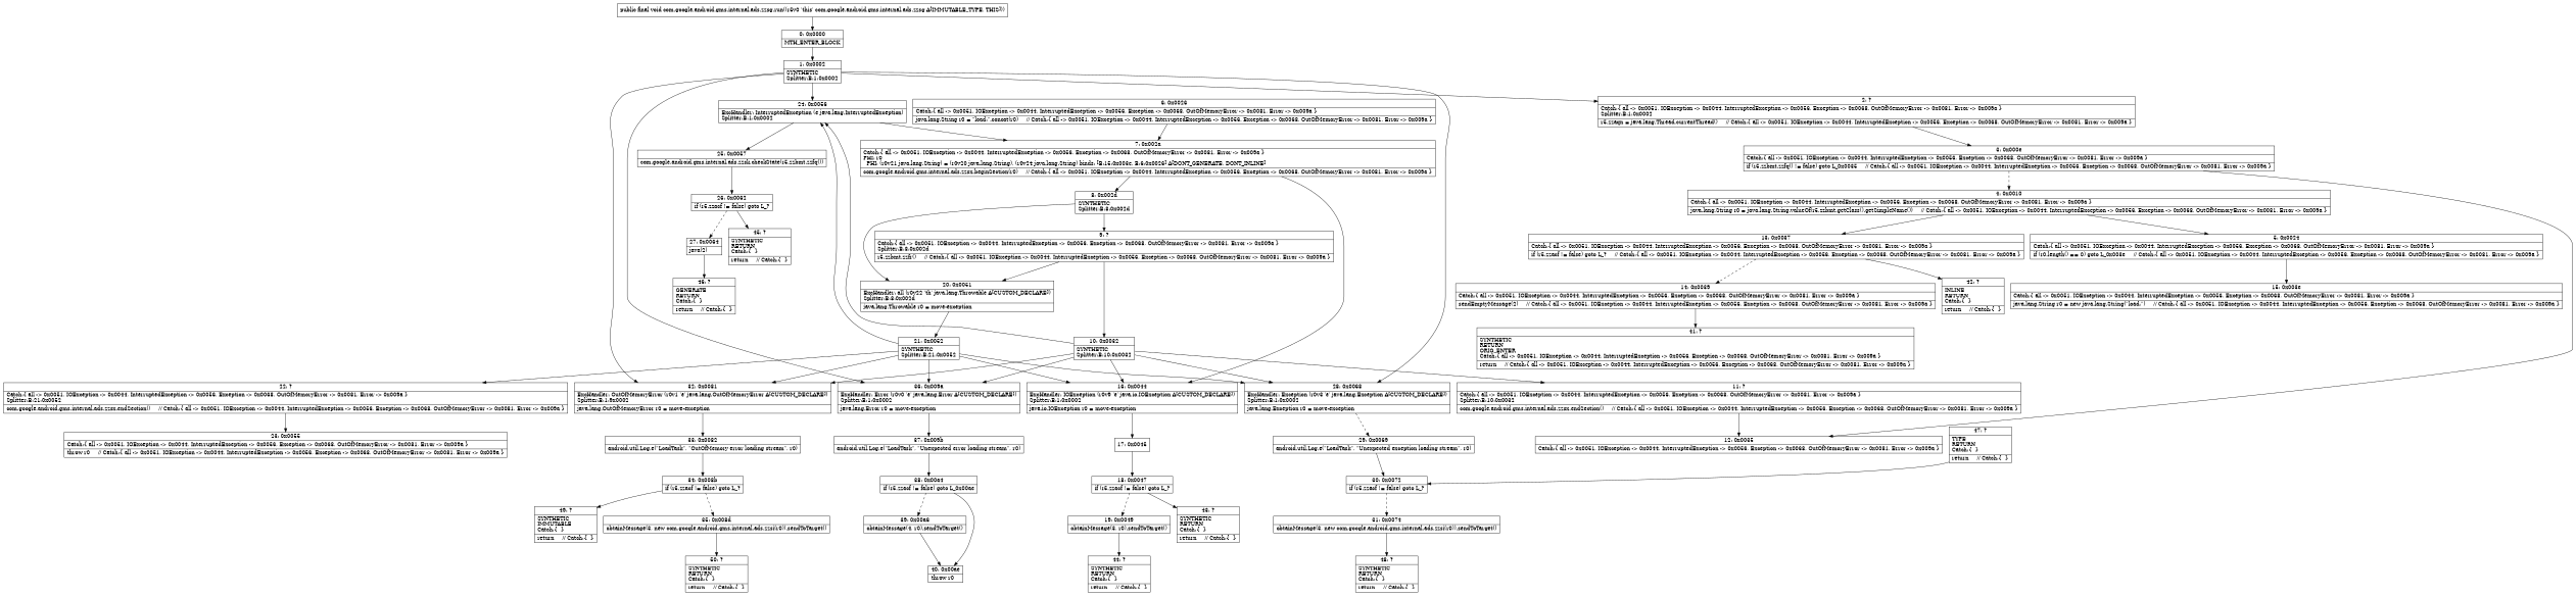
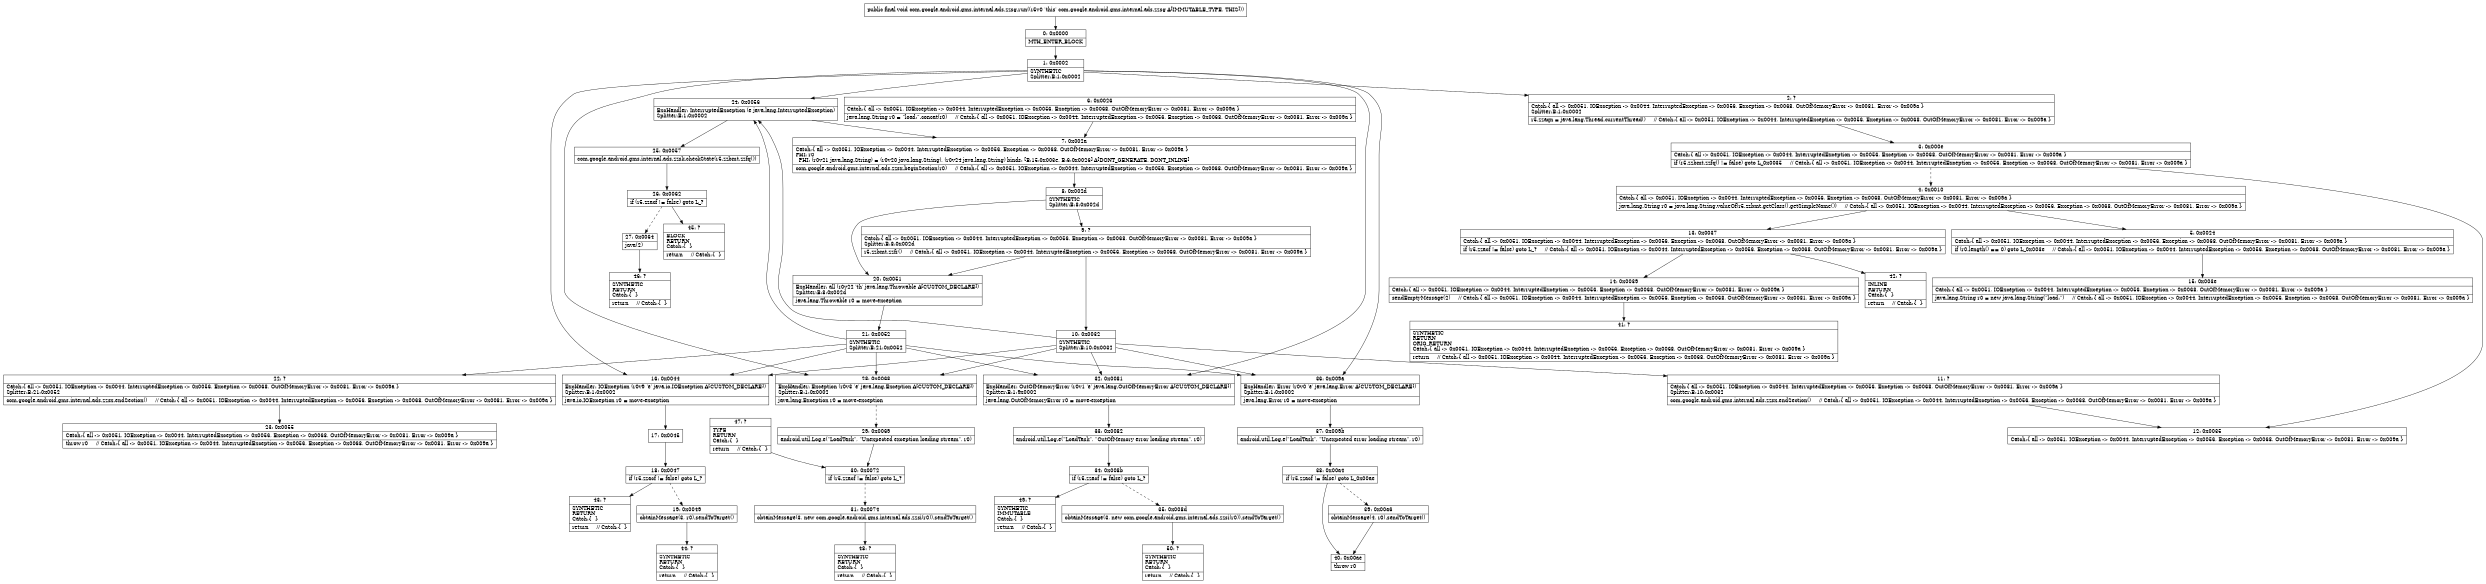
  digraph {
    node [shape=record]
    n1 [label="{0\:\ 0x0000|MTH_ENTER_BLOCK\l}"]
    n2 [label="{1\:\ 0x0002|SYNTHETIC\lSplitter:B:1:0x0002\l}"]
    n3 [label="{2\:\ ?|Catch:\{ all \-\> 0x0051, IOException \-\> 0x0044, InterruptedException \-\> 0x0056, Exception \-\> 0x0068, OutOfMemoryError \-\> 0x0081, Error \-\> 0x009a \}\lSplitter:B:1:0x0002\l|r5.zzaqn = java.lang.Thread.currentThread()     \/\/ Catch:\{ all \-\> 0x0051, IOException \-\> 0x0044, InterruptedException \-\> 0x0056, Exception \-\> 0x0068, OutOfMemoryError \-\> 0x0081, Error \-\> 0x009a \}\l}"]
    n4 [label="{16\:\ 0x0044|ExcHandler: IOException (r0v9 'e' java.io.IOException A[CUSTOM_DECLARE])\lSplitter:B:1:0x0002\l|java.io.IOException r0 = move\-exception\l}"]
    n5 [label="{24\:\ 0x0056|ExcHandler: InterruptedException (e java.lang.InterruptedException)\lSplitter:B:1:0x0002\l}"]
    n6 [label="{28\:\ 0x0068|ExcHandler: Exception (r0v3 'e' java.lang.Exception A[CUSTOM_DECLARE])\lSplitter:B:1:0x0002\l|java.lang.Exception r0 = move\-exception\l}"]
    n7 [label="{32\:\ 0x0081|ExcHandler: OutOfMemoryError (r0v1 'e' java.lang.OutOfMemoryError A[CUSTOM_DECLARE])\lSplitter:B:1:9x0002\l|java.lang.OutOfMemoryError r0 = move\-exception\l}"]
    n8 [label="{36\:\ 0x009a|ExcHandler: Error (r0v0 'e' java.lang.Error A[CUSTOM_DECLARE])\lSplitter:B:1:0x0002\l|java.lang.Error r0 = move\-exception\l}"]
    n9 [label="{3\:\ 0x000e|Catch:\{ all \-\> 0x0051, IOException \-\> 0x0044, InterruptedException \-\> 0x0056, Exception \-\> 0x0068, OutOfMemoryError \-\> 0x0081, Error \-\> 0x009a \}\l|if (r5.zzbmt.zzfq() != false) goto L_0x0035     \/\/ Catch:\{ all \-\> 0x0051, IOException \-\> 0x0044, InterruptedException \-\> 0x0056, Exception \-\> 0x0068, OutOfMemoryError \-\> 0x0081, Error \-\> 0x009a \}\l}"]
    n10 [label="{17\:\ 0x0045}"]
    n11 [label="{7\:\ 0x002a|Catch:\{ all \-\> 0x0051, IOException \-\> 0x0044, InterruptedException \-\> 0x0056, Exception \-\> 0x0068, OutOfMemoryError \-\> 0x0081, Error \-\> 0x009a \}\lPHI: r0 \l  PHI: (r0v21 java.lang.String) = (r0v20 java.lang.String), (r0v24 java.lang.String) binds: [B:15:0x003e, B:6:0x0026] A[DONT_GENERATE, DONT_INLINE]\l|com.google.android.gms.internal.ads.zzsx.beginSection(r0)     \/\/ Catch:\{ all \-\> 0x0051, IOException \-\> 0x0044, InterruptedException \-\> 0x0056, Exception \-\> 0x0068, OutOfMemoryError \-\> 0x0081, Error \-\> 0x009a \}\l}"]
    n12 [label="{25\:\ 0x0057|com.google.android.gms.internal.ads.zzsk.checkState(r5.zzbmt.zzfq())\l}"]
    n13 [label="{29\:\ 0x0069|android.util.Log.e(\"LoadTask\", \"Unexpected exception loading stream\", r0)\l}"]
    n14 [label="{33\:\ 0x0082|android.util.Log.e(\"LoadTask\", \"OutOfMemory error loading stream\", r0)\l}"]
    n15 [label="{37\:\ 0x009b|android.util.Log.e(\"LoadTask\", \"Unexpected error loading stream\", r0)\l}"]
    n16 [label="{4\:\ 0x0010|Catch:\{ all \-\> 0x0051, IOException \-\> 0x0044, InterruptedException \-\> 0x0056, Exception \-\> 0x0068, OutOfMemoryError \-\> 0x0081, Error \-\> 0x009a \}\l|java.lang.String r0 = java.lang.String.valueOf(r5.zzbmt.getClass().getSimpleName())     \/\/ Catch:\{ all \-\> 0x0051, IOException \-\> 0x0044, InterruptedException \-\> 0x0056, Exception \-\> 0x0068, OutOfMemoryError \-\> 0x0081, Error \-\> 0x009a \}\l}"]
    n17 [label="{12\:\ 0x0035|Catch:\{ all \-\> 0x0051, IOException \-\> 0x0044, InterruptedException \-\> 0x0056, Exception \-\> 0x0068, OutOfMemoryError \-\> 0x0081, Error \-\> 0x009a \}\l}"]
    n18 [label="{5\:\ 0x0024|Catch:\{ all \-\> 0x0051, IOException \-\> 0x0044, InterruptedException \-\> 0x0056, Exception \-\> 0x0068, OutOfMemoryError \-\> 0x0081, Error \-\> 0x009a \}\l|if (r0.length() == 0) goto L_0x003e     \/\/ Catch:\{ all \-\> 0x0051, IOException \-\> 0x0044, InterruptedException \-\> 0x0056, Exception \-\> 0x0068, OutOfMemoryError \-\> 0x0081, Error \-\> 0x009a \}\l}"]
    n19 [label="{13\:\ 0x0037|Catch:\{ all \-\> 0x0051, IOException \-\> 0x0044, InterruptedException \-\> 0x0056, Exception \-\> 0x0068, OutOfMemoryError \-\> 0x0081, Error \-\> 0x009a \}\l|if (r5.zzacf != false) goto L_?     \/\/ Catch:\{ all \-\> 0x0051, IOException \-\> 0x0044, InterruptedException \-\> 0x0056, Exception \-\> 0x0068, OutOfMemoryError \-\> 0x0081, Error \-\> 0x009a \}\l}"]
    n20 [label="{15\:\ 0x003e|Catch:\{ all \-\> 0x0051, IOException \-\> 0x0044, InterruptedException \-\> 0x0056, Exception \-\> 0x0068, OutOfMemoryError \-\> 0x0081, Error \-\> 0x009a \}\l|java.lang.String r0 = new java.lang.String(\"load:\")     \/\/ Catch:\{ all \-\> 0x0051, IOException \-\> 0x0044, InterruptedException \-\> 0x0056, Exception \-\> 0x0068, OutOfMemoryError \-\> 0x0081, Error \-\> 0x009a \}\l}"]
    n21 [label="{6\:\ 0x0026|Catch:\{ all \-\> 0x0051, IOException \-\> 0x0044, InterruptedException \-\> 0x0056, Exception \-\> 0x0068, OutOfMemoryError \-\> 0x0081, Error \-\> 0x009a \}\l|java.lang.String r0 = \"load:\".concat(r0)     \/\/ Catch:\{ all \-\> 0x0051, IOException \-\> 0x0044, InterruptedException \-\> 0x0056, Exception \-\> 0x0068, OutOfMemoryError \-\> 0x0081, Error \-\> 0x009a \}\l}"]
    n22 [label="{8\:\ 0x002d|SYNTHETIC\lSplitter:B:8:0x002d\l}"]
    n23 [label="{9\:\ ?|Catch:\{ all \-\> 0x0051, IOException \-\> 0x0044, InterruptedException \-\> 0x0056, Exception \-\> 0x0068, OutOfMemoryError \-\> 0x0081, Error \-\> 0x009a \}\lSplitter:B:8:0x002d\l|r5.zzbmt.zzfr()     \/\/ Catch:\{ all \-\> 0x0051, IOException \-\> 0x0044, InterruptedException \-\> 0x0056, Exception \-\> 0x0068, OutOfMemoryError \-\> 0x0081, Error \-\> 0x009a \}\l}"]
    n24 [label="{20\:\ 0x0051|ExcHandler: all (r0v22 'th' java.lang.Throwable A[CUSTOM_DECLARE])\lSplitter:B:8:0x002d\l|java.lang.Throwable r0 = move\-exception\l}"]
    n25 [label="{10\:\ 0x0032|SYNTHETIC\lSplitter:B:10:0x0032\l}"]
    n26 [label="{21\:\ 0x0052|SYNTHETIC\lSplitter:B:21:0x0052\l}"]
    n27 [label="{11\:\ ?|Catch:\{ all \-\> 0x0051, IOException \-\> 0x0044, InterruptedException \-\> 0x0056, Exception \-\> 0x0068, OutOfMemoryError \-\> 0x0081, Error \-\> 0x009a \}\lSplitter:B:10:0x0032\l|com.google.android.gms.internal.ads.zzsx.endSection()     \/\/ Catch:\{ all \-\> 0x0051, IOException \-\> 0x0044, InterruptedException \-\> 0x0056, Exception \-\> 0x0068, OutOfMemoryError \-\> 0x0081, Error \-\> 0x009a \}\l}"]
    n28 [label="{14\:\ 0x0039|Catch:\{ all \-\> 0x0051, IOException \-\> 0x0044, InterruptedException \-\> 0x0056, Exception \-\> 0x0068, OutOfMemoryError \-\> 0x0081, Error \-\> 0x009a \}\l|sendEmptyMessage(2)     \/\/ Catch:\{ all \-\> 0x0051, IOException \-\> 0x0044, InterruptedException \-\> 0x0056, Exception \-\> 0x0068, OutOfMemoryError \-\> 0x0081, Error \-\> 0x009a \}\l}"]
    n29 [label="{42\:\ ?|INLINE\lRETURN\lCatch:\{  \}\l|return     \/\/ Catch:\{  \}\l}"]
-   n30 [label="{41\:\ ?|SYNTHETIC\lRETURN\lORIG_ENTER\lCatch:\{ all \-\> 0x0051, IOException \-\> 0x0044, InterruptedException \-\> 0x0056, Exception \-\> 0x0068, OutOfMemoryError \-\> 0x0081, Error \-\> 0x009a \}\l|return     \/\/ Catch:\{ all \-\> 0x0051, IOException \-\> 0x0044, InterruptedException \-\> 0x0056, Exception \-\> 0x0068, OutOfMemoryError \-\> 0x0081, Error \-\> 0x009a \}\l}"]
+   n30 [label="{41\:\ ?|SYNTHETIC\lRETURN\lORIG_RETURN\lCatch:\{ all \-\> 0x0051, IOException \-\> 0x0044, InterruptedException \-\> 0x0056, Exception \-\> 0x0068, OutOfMemoryError \-\> 0x0081, Error \-\> 0x009a \}\l|return     \/\/ Catch:\{ all \-\> 0x0051, IOException \-\> 0x0044, InterruptedException \-\> 0x0056, Exception \-\> 0x0068, OutOfMemoryError \-\> 0x0081, Error \-\> 0x009a \}\l}"]
    n31 [label="{18\:\ 0x0047|if (r5.zzacf != false) goto L_?\l}"]
    n32 [label="{19\:\ 0x0049|obtainMessage(3, r0).sendToTarget()\l}"]
    n33 [label="{43\:\ ?|SYNTHETIC\lRETURN\lCatch:\{  \}\l|return     \/\/ Catch:\{  \}\l}"]
    n34 [label="{44\:\ ?|SYNTHETIC\lRETURN\lCatch:\{  \}\l|return     \/\/ Catch:\{  \}\l}"]
    n35 [label="{22\:\ ?|Catch:\{ all \-\> 0x0051, IOException \-\> 0x0044, InterruptedException \-\> 0x0056, Exception \-\> 0x0068, OutOfMemoryError \-\> 0x0081, Error \-\> 0x009a \}\lSplitter:B:21:0x0052\l|com.google.android.gms.internal.ads.zzsx.endSection()     \/\/ Catch:\{ all \-\> 0x0051, IOException \-\> 0x0044, InterruptedException \-\> 0x0056, Exception \-\> 0x0068, OutOfMemoryError \-\> 0x0081, Error \-\> 0x009a \}\l}"]
    n36 [label="{23\:\ 0x0055|Catch:\{ all \-\> 0x0051, IOException \-\> 0x0044, InterruptedException \-\> 0x0056, Exception \-\> 0x0068, OutOfMemoryError \-\> 0x0081, Error \-\> 0x009a \}\l|throw r0     \/\/ Catch:\{ all \-\> 0x0051, IOException \-\> 0x0044, InterruptedException \-\> 0x0056, Exception \-\> 0x0068, OutOfMemoryError \-\> 0x0081, Error \-\> 0x009a \}\l}"]
    n37 [label="{26\:\ 0x0062|if (r5.zzacf != false) goto L_?\l}"]
    n38 [label="{27\:\ 0x0064|java(2)\l}"]
-   n39 [label="{45\:\ ?|SYNTHETIC\lRETURN\lCatch:\{  \}\l|return     \/\/ Catch:\{  \}\l}"]
-   n40 [label="{46\:\ ?|GENERATE\lRETURN\lCatch:\{  \}\l|return     \/\/ Catch:\{  \}\l}"]
+   n39 [label="{45\:\ ?|BLOCK\lRETURN\lCatch:\{  \}\l|return     \/\/ Catch:\{  \}\l}"]
+   n40 [label="{46\:\ ?|SYNTHETIC\lRETURN\lCatch:\{  \}\l|return     \/\/ Catch:\{  \}\l}"]
    n41 [label="{30\:\ 0x0072|if (r5.zzacf != false) goto L_?\l}"]
    n42 [label="{31\:\ 0x0074|obtainMessage(3, new com.google.android.gms.internal.ads.zzsi(r0)).sendToTarget()\l}"]
    n43 [label="{48\:\ ?|SYNTHETIC\lRETURN\lCatch:\{  \}\l|return     \/\/ Catch:\{  \}\l}"]
    n44 [label="{47\:\ ?|TYPE\lRETURN\lCatch:\{  \}\l|return     \/\/ Catch:\{  \}\l}"]
    n45 [label="{34\:\ 0x008b|if (r5.zzacf != false) goto L_?\l}"]
    n46 [label="{35\:\ 0x008d|obtainMessage(3, new com.google.android.gms.internal.ads.zzsi(r0)).sendToTarget()\l}"]
    n47 [label="{49\:\ ?|SYNTHETIC\lIMMUTABLE\lCatch:\{  \}\l|return     \/\/ Catch:\{  \}\l}"]
    n48 [label="{50\:\ ?|SYNTHETIC\lRETURN\lCatch:\{  \}\l|return     \/\/ Catch:\{  \}\l}"]
    n49 [label="{38\:\ 0x00a4|if (r5.zzacf != false) goto L_0x00ae\l}"]
    n50 [label="{39\:\ 0x00a6|obtainMessage(4, r0).sendToTarget()\l}"]
    n51 [label="{40\:\ 0x00ae|throw r0\l}"]
    n52 [label="{public final void com.google.android.gms.internal.ads.zzsg.run((r5v0 'this' com.google.android.gms.internal.ads.zzsg A[IMMUTABLE_TYPE, THIS])) }"]
    n1 -> n2
    n2 -> n3
-   n11 -> n4
+   n2 -> n4
    n2 -> n5
    n2 -> n6
    n2 -> n7
    n2 -> n8
    n3 -> n9
    n4 -> n10
    n5 -> n11
    n5 -> n12
    n6 -> n13 [style=dashed]
    n7 -> n14
    n8 -> n15
    n9 -> n16 [style=dashed]
    n9 -> n17
    n10 -> n31
    n11 -> n22
    n12 -> n37
    n13 -> n41
    n14 -> n45
    n15 -> n49
    n16 -> n18
    n16 -> n19
    n18 -> n20
-   n19 -> n28 [style=dashed]
+   n19 -> n28 [style=solid]
    n19 -> n29
    n21 -> n11
    n22 -> n23
    n22 -> n24
    n23 -> n24
    n23 -> n25
    n24 -> n26
    n25 -> n4
    n25 -> n5
    n25 -> n6
    n25 -> n7
    n25 -> n8
    n25 -> n27
    n26 -> n4
    n26 -> n5
    n26 -> n6
    n26 -> n7
    n26 -> n8
    n26 -> n35
    n27 -> n17
    n28 -> n30
    n31 -> n32 [style=dashed]
    n31 -> n33
    n32 -> n34
    n35 -> n36
    n37 -> n38 [style=dashed]
    n37 -> n39
    n38 -> n40
    n41 -> n42 [style=dashed]
    n42 -> n43
    n44 -> n41
    n45 -> n46 [style=dashed]
    n45 -> n47
    n46 -> n48
    n49 -> n50 [style=dashed]
    n49 -> n51
    n50 -> n51
    n52 -> n1
  }
